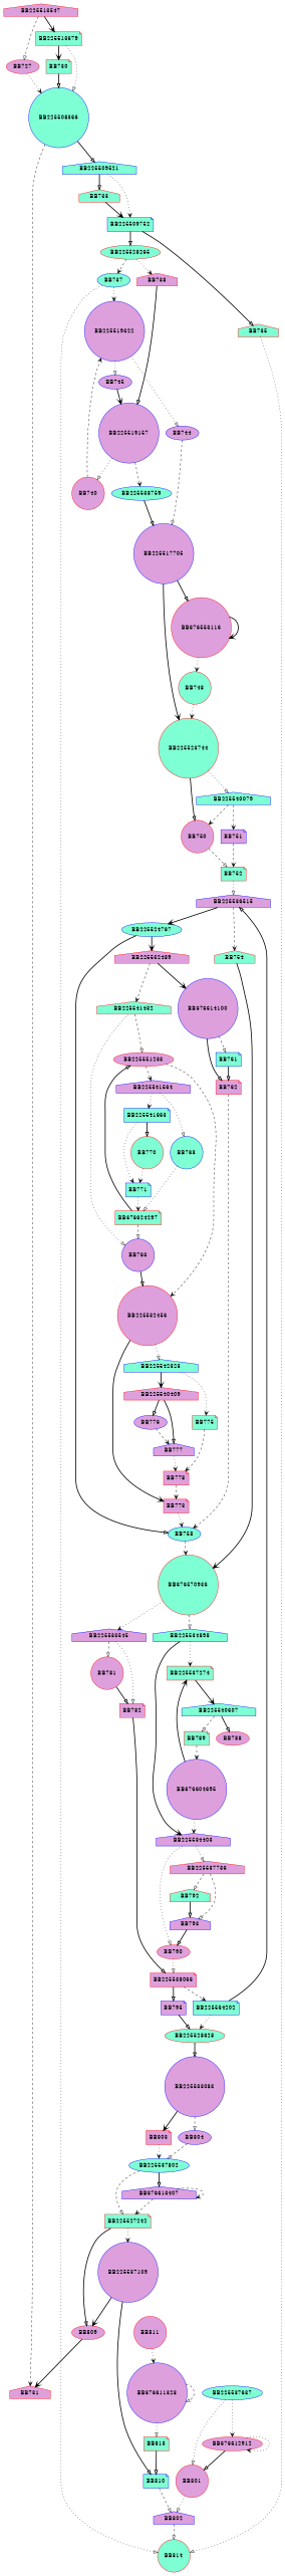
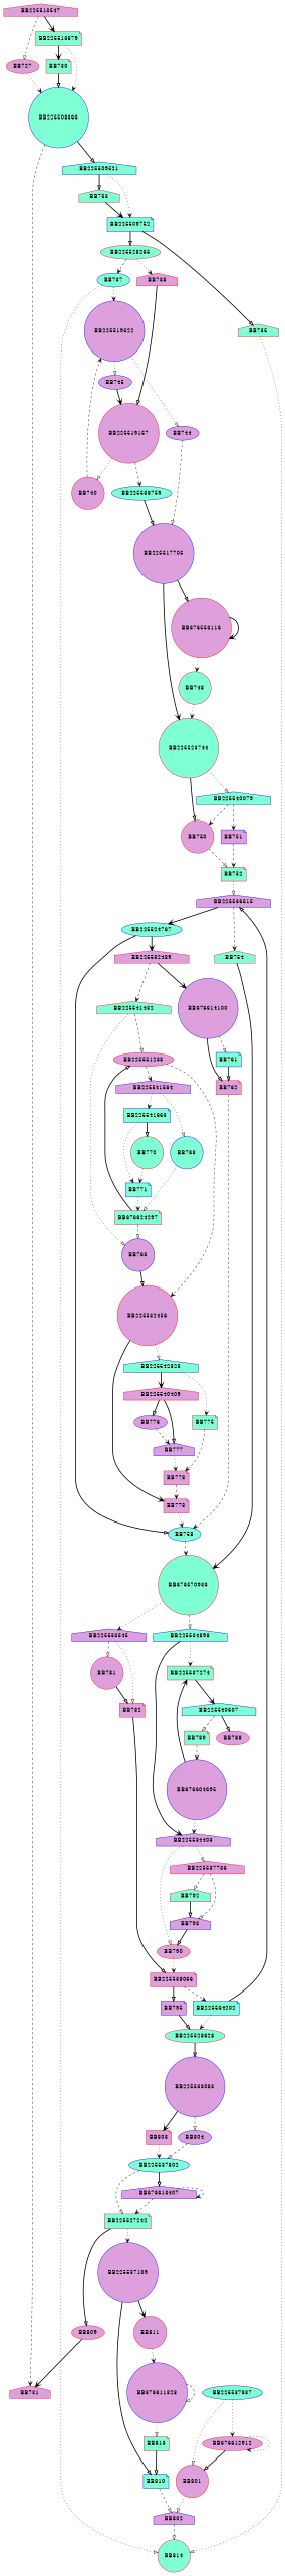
  digraph {
    node [color=red fillcolor=plum shape=house style=filled]
    edge [arrowhead=onormal style=bold]
    BB727 [shape=ellipse]
    BB225513547
    BB225513679 [fillcolor=aquamarine shape=note]
    BB225508366 [color=blue fillcolor=aquamarine shape=circle]
    BB730 [fillcolor=aquamarine shape=note]
    BB731
    BB225509521 [color=blue fillcolor=aquamarine]
    BB733 [fillcolor=aquamarine]
    BB225509752 [color=blue fillcolor=aquamarine shape=note]
    BB735 [fillcolor=aquamarine]
    BB225528265 [fillcolor=aquamarine shape=ellipse]
    BB814 [fillcolor=aquamarine shape=circle]
    BB737 [color=blue fillcolor=aquamarine shape=ellipse]
    BB738
    BB225519322 [color=blue shape=circle]
-   BB225519157 [color=blue shape=circle]
+   BB225519157 [shape=circle]
    BB740 [shape=circle]
    BB225538759 [color=blue fillcolor=aquamarine shape=ellipse]
    BB225517705 [color=blue shape=circle]
    BB744 [color=blue shape=ellipse]
    BB745 [color=blue shape=ellipse]
    BB225523744 [fillcolor=aquamarine shape=circle]
    BB676553116 [shape=circle]
    BB225540079 [color=blue fillcolor=aquamarine]
    BB750 [shape=circle]
    BB748 [fillcolor=aquamarine shape=circle]
    BB751 [color=blue shape=note]
    BB752 [fillcolor=aquamarine shape=note]
    BB225536515 [color=blue]
    BB754 [fillcolor=aquamarine]
    BB225524767 [color=blue fillcolor=aquamarine shape=ellipse]
    BB676570936 [fillcolor=aquamarine shape=circle]
    BB225532489
    BB758 [color=blue fillcolor=aquamarine shape=ellipse]
    BB225533545 [color=blue]
    BB225534898 [color=blue fillcolor=aquamarine]
    BB225541432 [fillcolor=aquamarine]
    BB676614100 [color=blue shape=circle]
    BB781 [shape=circle]
    BB782 [shape=note]
    BB225534403 [color=blue]
    BB225537274 [fillcolor=aquamarine shape=note]
    BB763 [color=blue shape=circle]
    BB225551233 [shape=ellipse]
    BB761 [color=blue fillcolor=aquamarine shape=note]
    BB762 [shape=note]
    BB225532456 [shape=circle]
    BB225541564 [color=blue]
    BB225542323 [color=blue fillcolor=aquamarine]
    BB773 [shape=note]
    BB225541663 [color=blue fillcolor=aquamarine shape=note]
    BB768 [color=blue fillcolor=aquamarine shape=circle]
    BB770 [fillcolor=aquamarine shape=circle]
    BB771 [color=blue fillcolor=aquamarine shape=note]
    BB676624297 [fillcolor=aquamarine shape=note]
    BB225540409
    BB775 [fillcolor=aquamarine shape=note]
    BB776 [color=blue shape=ellipse]
    BB777 [color=blue]
    BB778 [shape=note]
    BB225538066 [shape=note]
    BB790 [shape=ellipse]
    BB225537736
    BB225540607 [color=blue fillcolor=aquamarine]
    BB225564202 [color=blue fillcolor=aquamarine shape=note]
    BB795 [color=blue shape=note]
    BB225528628 [fillcolor=aquamarine shape=ellipse]
    BB792 [fillcolor=aquamarine]
    BB793 [color=blue]
    BB676604695 [color=blue shape=circle]
    BB788 [shape=ellipse]
    BB789 [fillcolor=aquamarine shape=note]
    BB225533083 [color=blue shape=circle]
    BB803 [shape=note]
    BB804 [color=blue shape=ellipse]
    BB225537637 [color=blue fillcolor=aquamarine shape=ellipse]
    BB676612912 [shape=ellipse]
    BB801 [shape=circle]
    BB225537802 [color=blue fillcolor=aquamarine shape=ellipse]
    BB802 [color=blue]
    BB225527242 [fillcolor=aquamarine shape=note]
    BB676613407 [color=blue]
    BB225537109 [color=blue shape=circle]
    BB809 [shape=ellipse]
    BB810 [color=blue fillcolor=aquamarine shape=note]
    BB811 [shape=circle]
    BB676611328 [color=blue shape=circle]
    BB813 [fillcolor=aquamarine shape=note]
    BB727 -> BB225508366 [arrowhead=vee style=dotted]
    BB225513547 -> BB727 [style=dashed]
    BB225513547 -> BB225513679 [arrowhead=vee]
-   BB225513679 -> BB225508366 [style=dotted]
+   BB225513679 -> BB225508366 [arrowhead=vee style=dotted]
    BB225513679 -> BB730 [arrowhead=vee]
    BB225508366 -> BB731 [arrowhead=vee style=dashed]
    BB225508366 -> BB225509521
    BB730 -> BB225508366
    BB225509521 -> BB733
    BB225509521 -> BB225509752 [arrowhead=vee style=dotted]
    BB733 -> BB225509752 [arrowhead=vee]
    BB225509752 -> BB735
    BB225509752 -> BB225528265
    BB735 -> BB814 [style=dotted]
    BB225528265 -> BB737 [arrowhead=vee style=dashed]
    BB225528265 -> BB738 [arrowhead=vee style=dotted]
    BB737 -> BB814 [style=dotted]
    BB737 -> BB225519322 [arrowhead=vee style=dotted]
    BB738 -> BB225519157
    BB225519322 -> BB744 [style=dotted]
    BB225519322 -> BB745 [style=dotted]
    BB225519157 -> BB740 [style=dotted]
    BB225519157 -> BB225538759 [arrowhead=vee style=dashed]
    BB740 -> BB225519322 [arrowhead=vee style=dashed]
    BB225538759 -> BB225517705
    BB225517705 -> BB225523744 [arrowhead=vee]
    BB225517705 -> BB676553116
    BB744 -> BB225517705 [style=dashed]
    BB745 -> BB225519157 [arrowhead=vee]
    BB225523744 -> BB225540079 [style=dotted]
    BB225523744 -> BB750
    BB676553116 -> BB676553116 [arrowhead=vee]
    BB676553116 -> BB748 [arrowhead=vee style=dotted]
    BB225540079 -> BB750 [arrowhead=vee style=dashed]
    BB225540079 -> BB751 [arrowhead=vee style=dashed]
    BB750 -> BB752 [style=dashed]
    BB748 -> BB225523744 [arrowhead=vee style=dotted]
    BB751 -> BB752 [arrowhead=vee style=dashed]
    BB752 -> BB225536515 [style=dotted]
    BB225536515 -> BB754 [arrowhead=vee style=dashed]
    BB225536515 -> BB225524767 [arrowhead=vee]
    BB754 -> BB676570936 [arrowhead=vee]
    BB225524767 -> BB225532489 [arrowhead=vee]
    BB225524767 -> BB758
    BB676570936 -> BB225533545 [arrowhead=vee style=dotted]
    BB676570936 -> BB225534898 [style=dashed]
    BB225532489 -> BB225541432 [arrowhead=vee style=dashed]
    BB225532489 -> BB676614100 [arrowhead=vee]
    BB758 -> BB676570936 [arrowhead=vee style=dashed]
    BB225533545 -> BB781 [style=dashed]
    BB225533545 -> BB782 [style=dotted]
    BB225534898 -> BB225534403 [arrowhead=vee]
    BB225534898 -> BB225537274 [arrowhead=vee style=dotted]
    BB225541432 -> BB763 [style=dotted]
    BB225541432 -> BB225551233 [style=dashed]
    BB676614100 -> BB761 [style=dashed]
    BB676614100 -> BB762
    BB781 -> BB782
    BB782 -> BB225538066
    BB225534403 -> BB790 [style=dotted]
    BB225534403 -> BB225537736 [style=dotted]
    BB225537274 -> BB225540607 [arrowhead=vee]
    BB763 -> BB225532456
    BB225551233 -> BB225532456 [arrowhead=vee style=dashed]
    BB225551233 -> BB225541564 [arrowhead=vee style=dashed]
    BB761 -> BB762
    BB762 -> BB758 [arrowhead=vee style=dashed]
    BB225532456 -> BB225542323 [style=dotted]
    BB225532456 -> BB773 [arrowhead=vee]
    BB225541564 -> BB225541663 [arrowhead=vee style=dotted]
    BB225541564 -> BB768 [style=dotted]
    BB225542323 -> BB225540409 [arrowhead=vee]
    BB225542323 -> BB775 [arrowhead=vee style=dotted]
    BB773 -> BB758 [arrowhead=vee style=dotted]
    BB225541663 -> BB770
    BB225541663 -> BB771 [arrowhead=vee style=dotted]
    BB768 -> BB676624297 [style=dotted]
    BB770 -> BB771 [arrowhead=vee style=dotted]
    BB771 -> BB676624297 [arrowhead=vee style=dotted]
    BB676624297 -> BB763 [style=dashed]
    BB676624297 -> BB225551233
    BB225540409 -> BB776
    BB225540409 -> BB777
    BB775 -> BB778 [arrowhead=vee style=dashed]
    BB776 -> BB777 [arrowhead=vee style=dashed]
    BB777 -> BB778 [arrowhead=vee style=dotted]
    BB778 -> BB773 [arrowhead=vee style=dashed]
    BB225538066 -> BB225564202 [arrowhead=vee style=dashed]
    BB225538066 -> BB795
-   BB790 -> BB225538066 [style=dotted]
+   BB790 -> BB225538066 [arrowhead=vee style=dotted]
    BB225537736 -> BB792 [style=dashed]
    BB225537736 -> BB793 [style=dashed]
    BB225540607 -> BB788
    BB225540607 -> BB789 [style=dashed]
    BB225564202 -> BB225536515
    BB225564202 -> BB225528628 [arrowhead=vee style=dotted]
    BB795 -> BB225528628
    BB225528628 -> BB225533083
    BB792 -> BB793
    BB793 -> BB790
    BB676604695 -> BB225534403 [arrowhead=vee style=dotted]
    BB676604695 -> BB225537274 [arrowhead=vee]
    BB789 -> BB676604695 [arrowhead=vee style=dashed]
    BB225533083 -> BB803 [arrowhead=vee]
    BB225533083 -> BB804 [style=dashed]
    BB803 -> BB225537802 [arrowhead=vee style=dotted]
    BB804 -> BB225537802 [style=dashed]
    BB225537637 -> BB676612912 [arrowhead=vee style=dotted]
    BB225537637 -> BB801 [style=dotted]
    BB676612912 -> BB676612912 [arrowhead=vee style=dotted]
    BB676612912 -> BB801
    BB801 -> BB802 [style=dotted]
    BB225537802 -> BB225527242 [style=dashed]
    BB225537802 -> BB676613407
    BB802 -> BB814 [style=dashed]
    BB225527242 -> BB225537109 [arrowhead=vee style=dotted]
    BB225527242 -> BB809
    BB676613407 -> BB225527242 [arrowhead=vee style=dashed]
    BB676613407 -> BB676613407 [arrowhead=vee style=dashed]
    BB225537109 -> BB810
-   BB225537109 -> BB809 [arrowhead=vee]
+   BB225537109 -> BB811 [arrowhead=vee]
    BB809 -> BB731 [arrowhead=vee]
    BB810 -> BB802 [style=dashed]
    BB811 -> BB676611328 [arrowhead=vee style=dotted]
    BB676611328 -> BB676611328 [style=dashed]
    BB676611328 -> BB813 [style=dotted]
    BB813 -> BB810
  }
